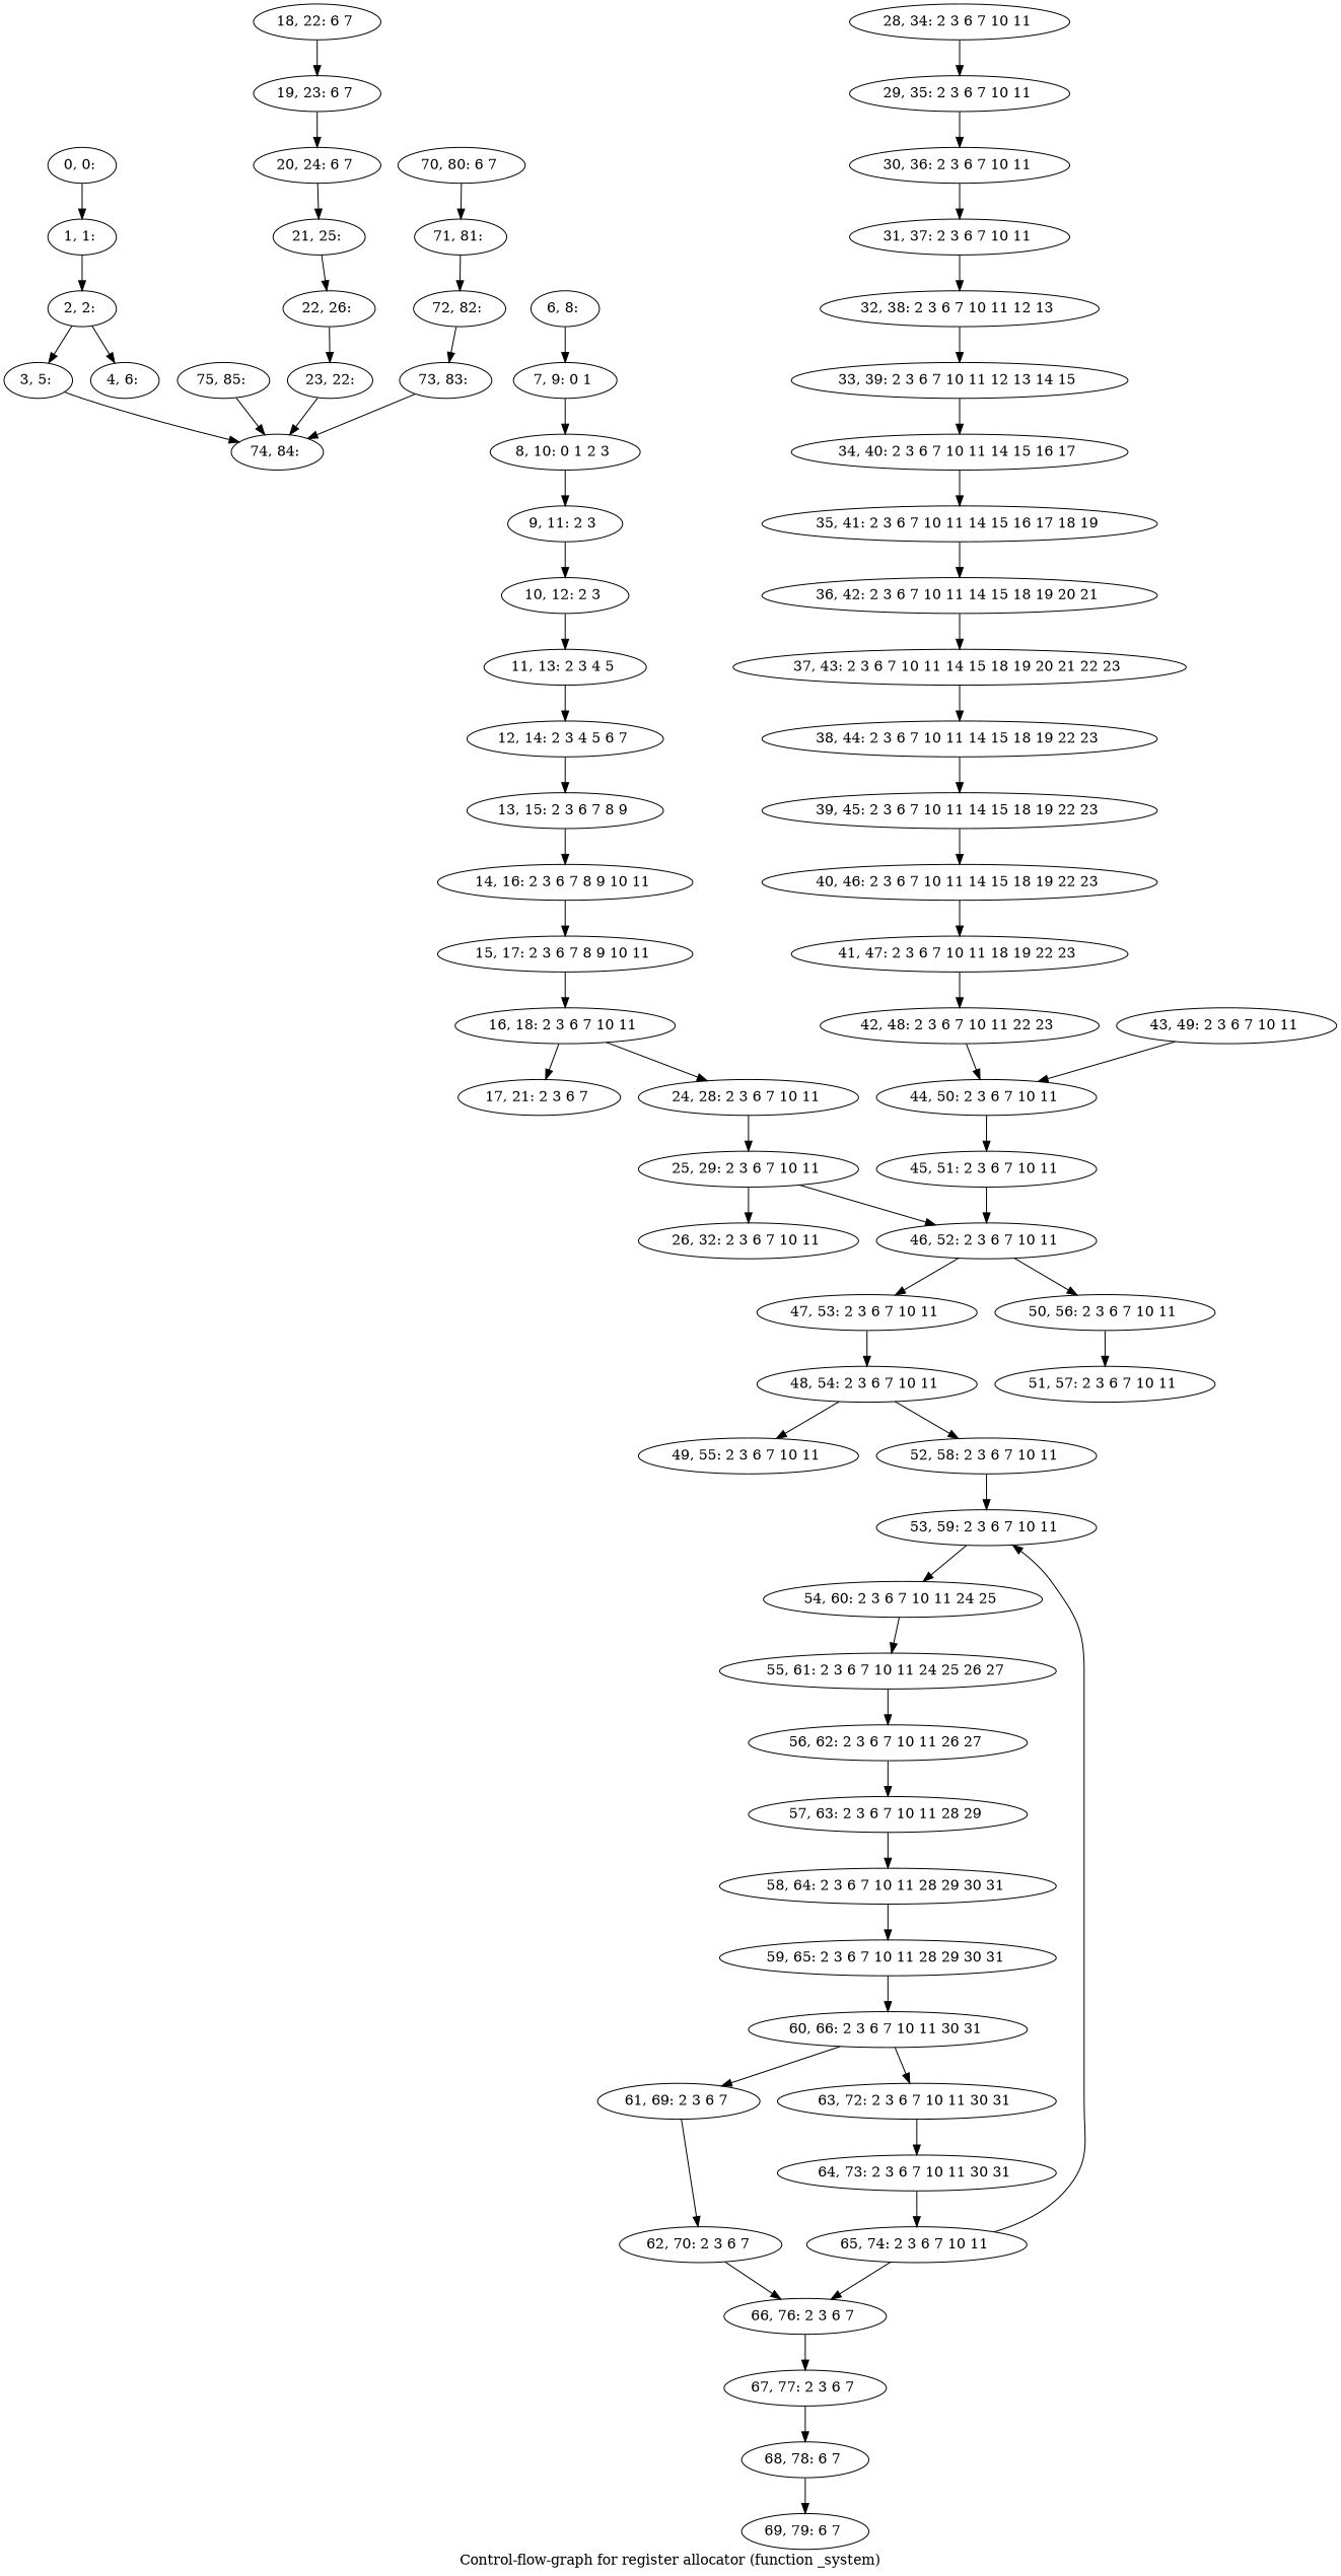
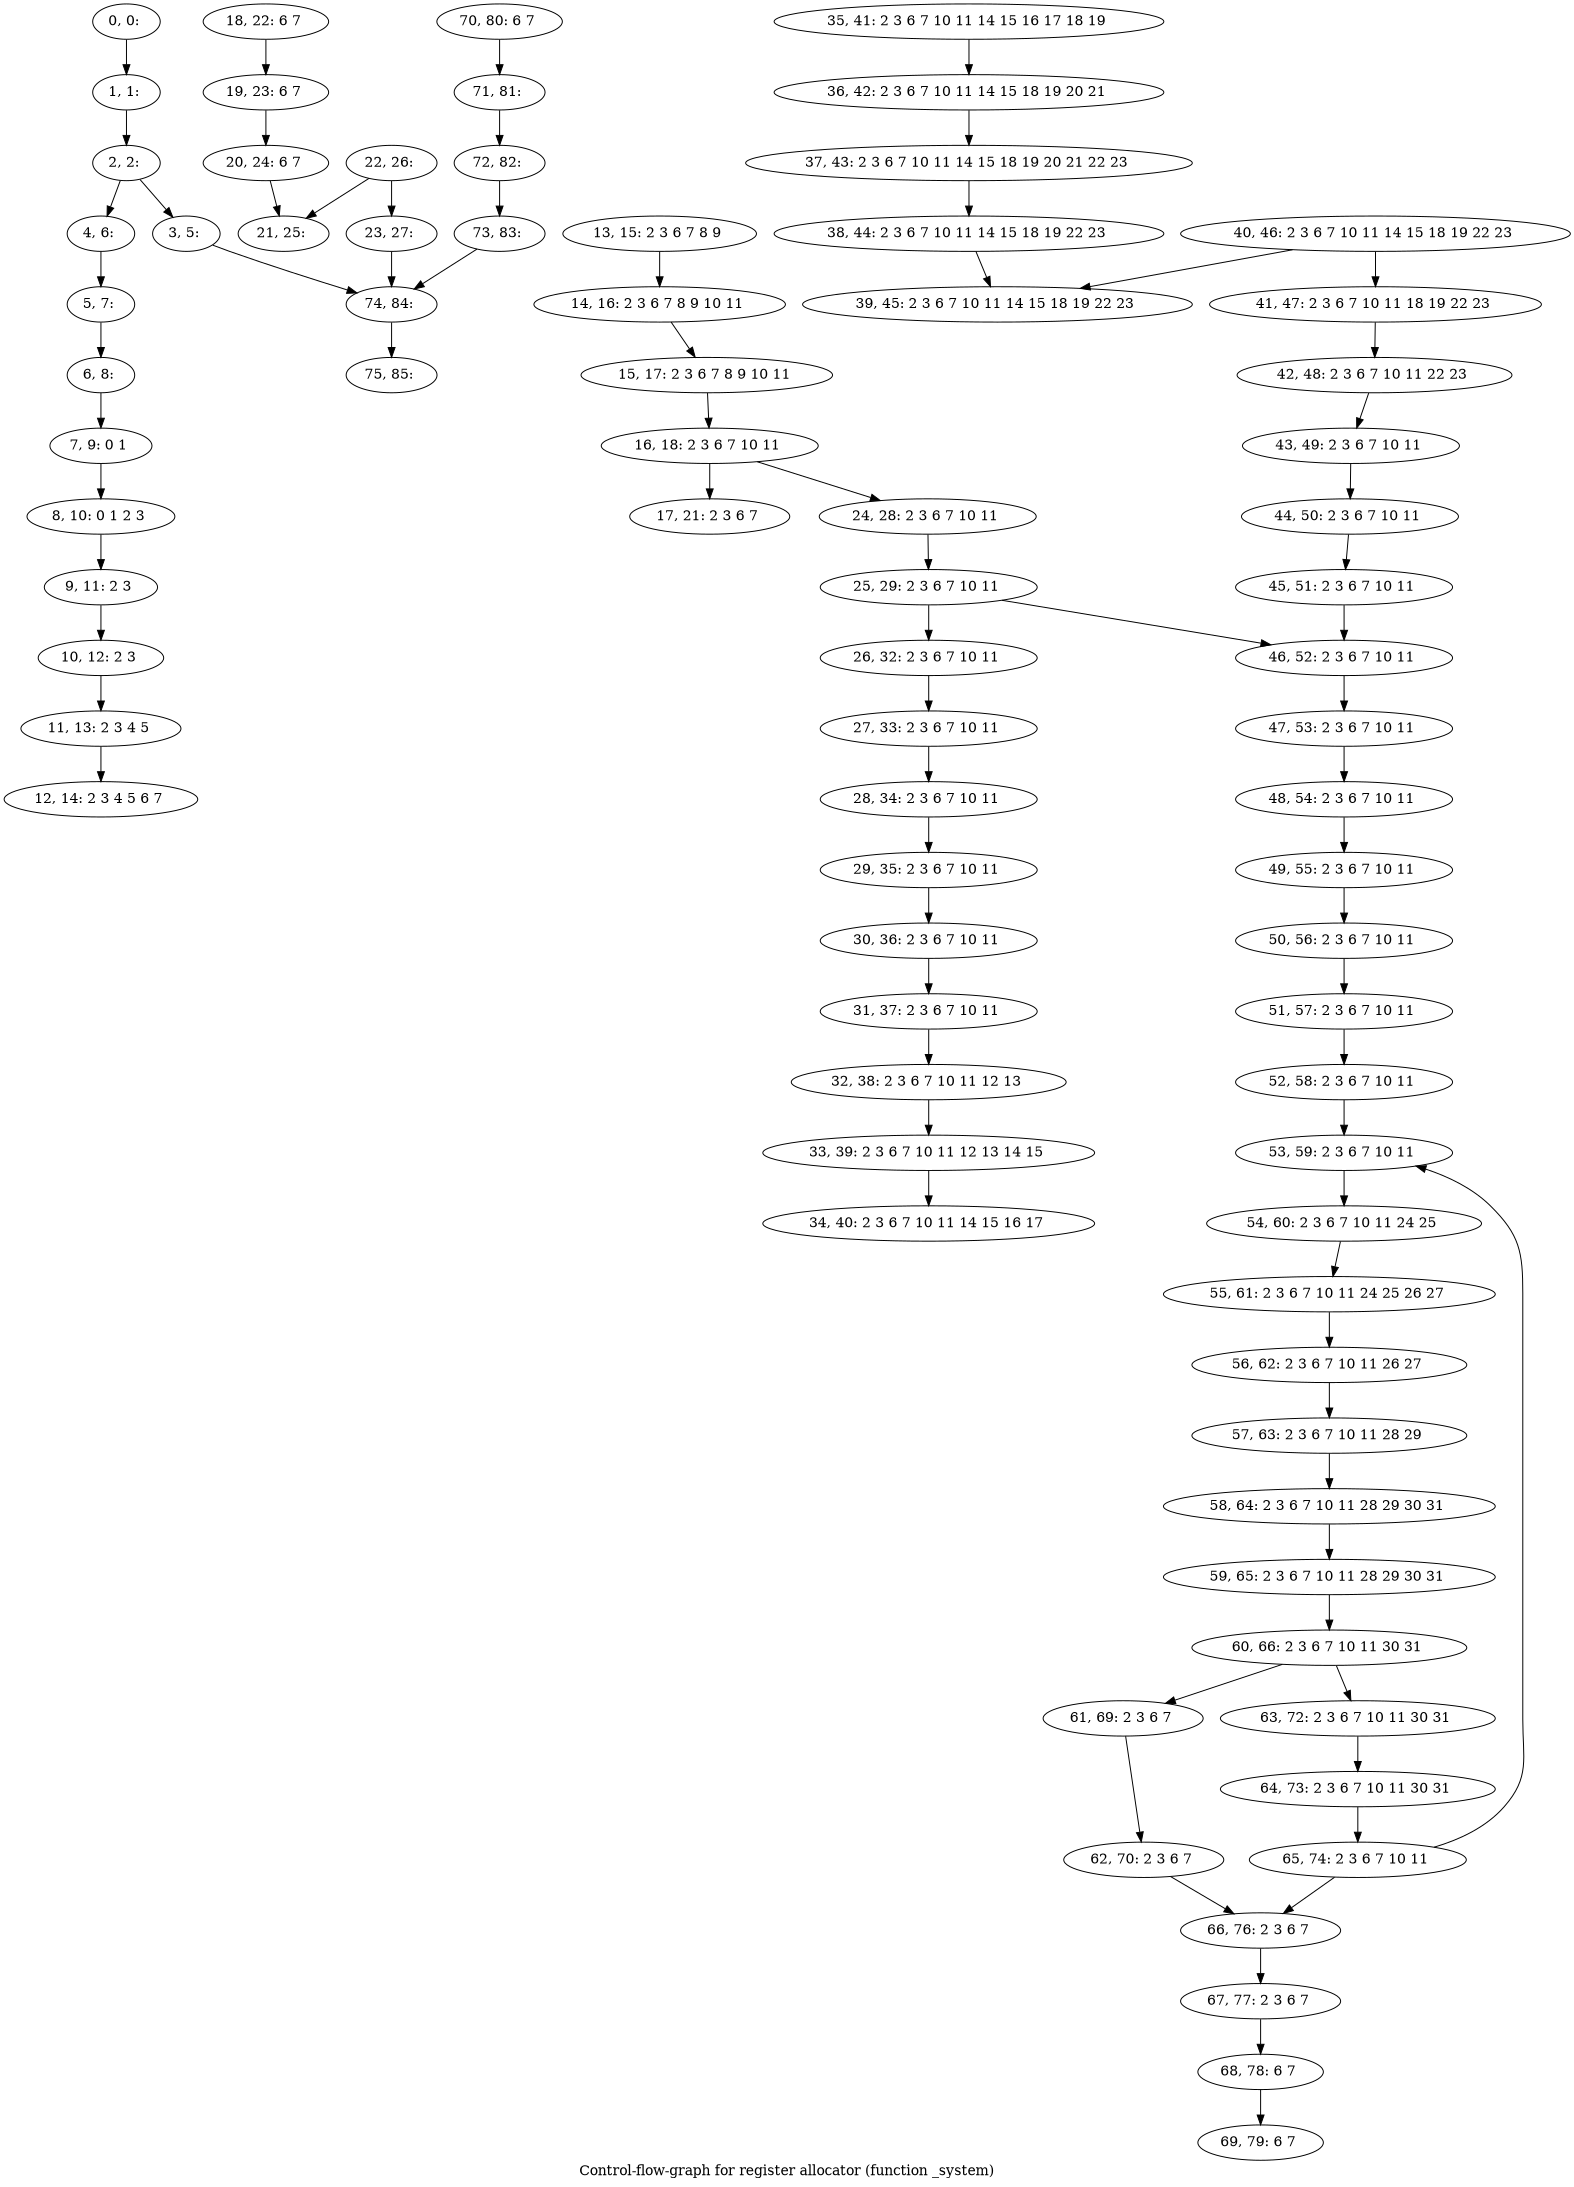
  digraph {
    label="Control-flow-graph for register allocator (function _system)"
    n1 [label="0, 0: "]
    n2 [label="1, 1: "]
    n3 [label="2, 2: "]
    n4 [label="3, 5: "]
    n5 [label="4, 6: "]
    n6 [label="74, 84: "]
+   n7 [label="5, 7: "]
    n8 [label="75, 85: "]
    n9 [label="6, 8: "]
    n10 [label="7, 9: 0 1 "]
    n11 [label="8, 10: 0 1 2 3 "]
    n12 [label="9, 11: 2 3 "]
    n13 [label="10, 12: 2 3 "]
    n14 [label="11, 13: 2 3 4 5 "]
    n15 [label="12, 14: 2 3 4 5 6 7 "]
    n16 [label="13, 15: 2 3 6 7 8 9 "]
    n17 [label="14, 16: 2 3 6 7 8 9 10 11 "]
    n18 [label="15, 17: 2 3 6 7 8 9 10 11 "]
    n19 [label="16, 18: 2 3 6 7 10 11 "]
    n20 [label="17, 21: 2 3 6 7 "]
    n21 [label="24, 28: 2 3 6 7 10 11 "]
    n22 [label="25, 29: 2 3 6 7 10 11 "]
    n23 [label="18, 22: 6 7 "]
    n24 [label="19, 23: 6 7 "]
    n25 [label="20, 24: 6 7 "]
    n26 [label="21, 25: "]
    n27 [label="22, 26: "]
-   n28 [label="23, 22:"]
+   n28 [label="23, 27: "]
    n29 [label="26, 32: 2 3 6 7 10 11 "]
    n30 [label="46, 52: 2 3 6 7 10 11 "]
+   n31 [label="27, 33: 2 3 6 7 10 11 "]
    n32 [label="47, 53: 2 3 6 7 10 11 "]
    n33 [label="28, 34: 2 3 6 7 10 11 "]
    n34 [label="29, 35: 2 3 6 7 10 11 "]
    n35 [label="30, 36: 2 3 6 7 10 11 "]
    n36 [label="31, 37: 2 3 6 7 10 11 "]
    n37 [label="32, 38: 2 3 6 7 10 11 12 13 "]
    n38 [label="33, 39: 2 3 6 7 10 11 12 13 14 15 "]
    n39 [label="34, 40: 2 3 6 7 10 11 14 15 16 17 "]
    n40 [label="35, 41: 2 3 6 7 10 11 14 15 16 17 18 19 "]
    n41 [label="36, 42: 2 3 6 7 10 11 14 15 18 19 20 21 "]
    n42 [label="37, 43: 2 3 6 7 10 11 14 15 18 19 20 21 22 23 "]
    n43 [label="38, 44: 2 3 6 7 10 11 14 15 18 19 22 23 "]
    n44 [label="39, 45: 2 3 6 7 10 11 14 15 18 19 22 23 "]
    n45 [label="40, 46: 2 3 6 7 10 11 14 15 18 19 22 23 "]
    n46 [label="41, 47: 2 3 6 7 10 11 18 19 22 23 "]
    n47 [label="42, 48: 2 3 6 7 10 11 22 23 "]
    n48 [label="43, 49: 2 3 6 7 10 11 "]
    n49 [label="44, 50: 2 3 6 7 10 11 "]
    n50 [label="45, 51: 2 3 6 7 10 11 "]
    n51 [label="48, 54: 2 3 6 7 10 11 "]
    n52 [label="49, 55: 2 3 6 7 10 11 "]
    n53 [label="50, 56: 2 3 6 7 10 11 "]
    n54 [label="51, 57: 2 3 6 7 10 11 "]
    n55 [label="52, 58: 2 3 6 7 10 11 "]
    n56 [label="53, 59: 2 3 6 7 10 11 "]
    n57 [label="54, 60: 2 3 6 7 10 11 24 25 "]
    n58 [label="55, 61: 2 3 6 7 10 11 24 25 26 27 "]
    n59 [label="56, 62: 2 3 6 7 10 11 26 27 "]
    n60 [label="57, 63: 2 3 6 7 10 11 28 29 "]
    n61 [label="58, 64: 2 3 6 7 10 11 28 29 30 31 "]
    n62 [label="59, 65: 2 3 6 7 10 11 28 29 30 31 "]
    n63 [label="60, 66: 2 3 6 7 10 11 30 31 "]
    n64 [label="61, 69: 2 3 6 7 "]
    n65 [label="63, 72: 2 3 6 7 10 11 30 31 "]
    n66 [label="62, 70: 2 3 6 7 "]
    n67 [label="64, 73: 2 3 6 7 10 11 30 31 "]
    n68 [label="66, 76: 2 3 6 7 "]
    n69 [label="67, 77: 2 3 6 7 "]
    n70 [label="65, 74: 2 3 6 7 10 11 "]
    n71 [label="68, 78: 6 7 "]
    n72 [label="69, 79: 6 7 "]
    n73 [label="70, 80: 6 7 "]
    n74 [label="71, 81: "]
    n75 [label="72, 82: "]
    n76 [label="73, 83: "]
    n1 -> n2
    n2 -> n3
    n3 -> n4
    n3 -> n5
    n4 -> n6
-   n8 -> n6
+   n5 -> n7
+   n6 -> n8
+   n7 -> n9
    n9 -> n10
    n10 -> n11
    n11 -> n12
    n12 -> n13
    n13 -> n14
    n14 -> n15
-   n15 -> n16
    n16 -> n17
    n17 -> n18
    n18 -> n19
    n19 -> n20
    n19 -> n21
    n21 -> n22
    n22 -> n29
    n22 -> n30
    n23 -> n24
    n24 -> n25
    n25 -> n26
-   n26 -> n27
+   n27 -> n26
    n27 -> n28
    n28 -> n6
+   n29 -> n31
    n30 -> n32
+   n31 -> n33
    n32 -> n51
    n33 -> n34
    n34 -> n35
    n35 -> n36
    n36 -> n37
    n37 -> n38
    n38 -> n39
-   n39 -> n40
    n40 -> n41
    n41 -> n42
    n42 -> n43
    n43 -> n44
-   n44 -> n45
+   n45 -> n44
    n45 -> n46
    n46 -> n47
-   n47 -> n49
+   n47 -> n48
    n48 -> n49
    n49 -> n50
    n50 -> n30
    n51 -> n52
-   n30 -> n53
+   n52 -> n53
    n53 -> n54
-   n51 -> n55
+   n54 -> n55
    n55 -> n56
    n56 -> n57
    n57 -> n58
    n58 -> n59
    n59 -> n60
    n60 -> n61
    n61 -> n62
    n62 -> n63
    n63 -> n64
    n63 -> n65
    n64 -> n66
    n65 -> n67
    n66 -> n68
    n67 -> n70
    n68 -> n69
    n69 -> n71
    n70 -> n56
    n70 -> n68
    n71 -> n72
    n73 -> n74
    n74 -> n75
    n75 -> n76
    n76 -> n6
  }
